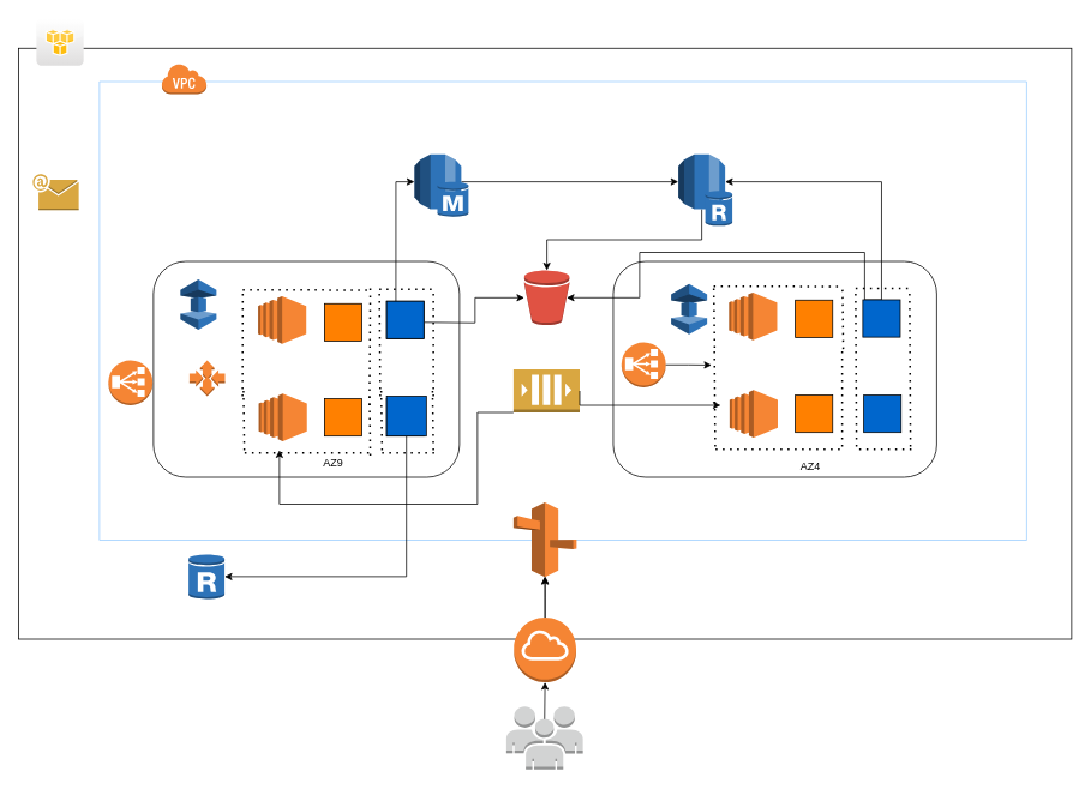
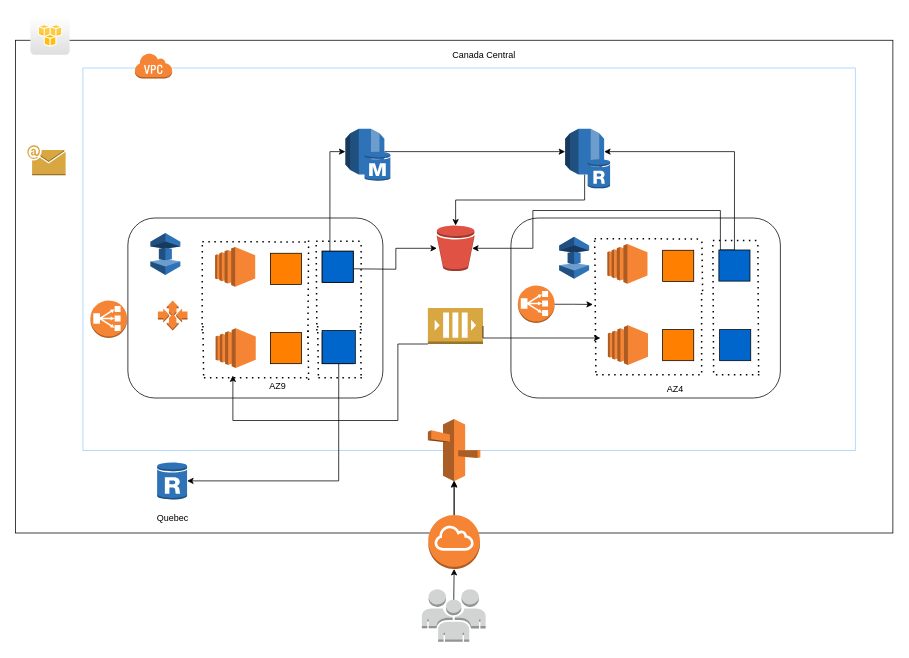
  <mxCell id="0" />
  <mxCell id="1" parent="0" />
  <mxCell id="2" value="" style="rounded=0;whiteSpace=wrap;html=1;fillColor=#FFFFFF;" vertex="1" parent="1"><mxGeometry x="20" y="53" width="1170" height="657" as="geometry" /></mxCell>
  <mxCell id="3" value="" style="rounded=1;whiteSpace=wrap;html=1;" vertex="1" parent="1"><mxGeometry x="680.75" y="290" width="359.25" height="240" as="geometry" /></mxCell>
  <mxCell id="4" value="" style="rounded=1;whiteSpace=wrap;html=1;" parent="1" vertex="1"><mxGeometry x="170" y="290" width="340" height="240" as="geometry" /></mxCell>
  <mxCell id="5" value="" style="swimlane;startSize=0;fillColor=#F2F2F2;strokeColor=#99CCFF;" parent="1" vertex="1"><mxGeometry x="110" y="90" width="1030" height="510" as="geometry" /></mxCell>
+ <mxCell id="6" value="Canada Central" style="text;html=1;strokeColor=none;fillColor=none;align=center;verticalAlign=middle;whiteSpace=wrap;rounded=0;" parent="5" vertex="1"><mxGeometry x="480" y="-32" width="110" height="30" as="geometry" /></mxCell>
  <mxCell id="7" style="edgeStyle=orthogonalEdgeStyle;rounded=0;orthogonalLoop=1;jettySize=auto;html=1;exitX=1;exitY=0.5;exitDx=0;exitDy=0;exitPerimeter=0;" edge="1" parent="5" source="8" target="12"><mxGeometry relative="1" as="geometry" /></mxCell>
  <mxCell id="8" value="" style="outlineConnect=0;dashed=0;verticalLabelPosition=bottom;verticalAlign=top;align=center;html=1;shape=mxgraph.aws3.rds;fillColor=#2E73B8;gradientColor=none;" vertex="1" parent="5"><mxGeometry x="350" y="81" width="52" height="61" as="geometry" /></mxCell>
  <mxCell id="9" value="" style="outlineConnect=0;dashed=0;verticalLabelPosition=bottom;verticalAlign=top;align=center;html=1;shape=mxgraph.aws3.rds_db_instance;fillColor=#2E73B8;gradientColor=none;" vertex="1" parent="5"><mxGeometry x="375.5" y="111" width="34.5" height="40" as="geometry" /></mxCell>
  <mxCell id="10" value="" style="outlineConnect=0;dashed=0;verticalLabelPosition=bottom;verticalAlign=top;align=center;html=1;shape=mxgraph.aws3.classic_load_balancer;fillColor=#F58534;gradientColor=none;" parent="5" vertex="1"><mxGeometry x="10" y="310" width="49" height="50" as="geometry" /></mxCell>
  <mxCell id="11" style="edgeStyle=orthogonalEdgeStyle;rounded=0;orthogonalLoop=1;jettySize=auto;html=1;exitX=0.5;exitY=1;exitDx=0;exitDy=0;exitPerimeter=0;" edge="1" parent="5" source="12" target="15"><mxGeometry relative="1" as="geometry" /></mxCell>
  <mxCell id="12" value="" style="outlineConnect=0;dashed=0;verticalLabelPosition=bottom;verticalAlign=top;align=center;html=1;shape=mxgraph.aws3.rds;fillColor=#2E73B8;gradientColor=none;" vertex="1" parent="5"><mxGeometry x="643" y="81" width="52" height="61" as="geometry" /></mxCell>
  <mxCell id="13" value="" style="outlineConnect=0;dashed=0;verticalLabelPosition=bottom;verticalAlign=top;align=center;html=1;shape=mxgraph.aws3.rds_db_instance_read_replica;fillColor=#2E73B8;gradientColor=none;" vertex="1" parent="5"><mxGeometry x="673" y="121" width="30" height="40" as="geometry" /></mxCell>
  <mxCell id="14" value="" style="outlineConnect=0;dashed=0;verticalLabelPosition=bottom;verticalAlign=top;align=center;html=1;shape=mxgraph.aws3.classic_load_balancer;fillColor=#F58534;gradientColor=none;" parent="5" vertex="1"><mxGeometry x="580" y="290" width="49" height="50" as="geometry" /></mxCell>
  <mxCell id="15" value="" style="outlineConnect=0;dashed=0;verticalLabelPosition=bottom;verticalAlign=top;align=center;html=1;shape=mxgraph.aws3.bucket;fillColor=#E05243;gradientColor=none;" vertex="1" parent="5"><mxGeometry x="472" y="210" width="50" height="60.75" as="geometry" /></mxCell>
  <mxCell id="16" value="" style="outlineConnect=0;dashed=0;verticalLabelPosition=bottom;verticalAlign=top;align=center;html=1;shape=mxgraph.aws3.elasticache;fillColor=#2E73B8;gradientColor=none;" vertex="1" parent="5"><mxGeometry x="635" y="225.16" width="40" height="56" as="geometry" /></mxCell>
  <mxCell id="17" value="AZ9" style="text;html=1;strokeColor=none;fillColor=none;align=center;verticalAlign=middle;whiteSpace=wrap;rounded=0;" vertex="1" parent="5"><mxGeometry x="230" y="410" width="60" height="30" as="geometry" /></mxCell>
  <mxCell id="18" value="AZ4" style="text;html=1;strokeColor=none;fillColor=none;align=center;verticalAlign=middle;whiteSpace=wrap;rounded=0;" vertex="1" parent="5"><mxGeometry x="760" y="414" width="60" height="30" as="geometry" /></mxCell>
  <mxCell id="19" value="" style="endArrow=none;dashed=1;html=1;dashPattern=1 3;strokeWidth=2;rounded=0;" edge="1" parent="5"><mxGeometry width="50" height="50" relative="1" as="geometry"><mxPoint x="314" y="410" as="sourcePoint" /><mxPoint x="313" y="340" as="targetPoint" /></mxGeometry></mxCell>
  <mxCell id="20" value="" style="endArrow=none;dashed=1;html=1;dashPattern=1 3;strokeWidth=2;rounded=0;" edge="1" parent="5"><mxGeometry width="50" height="50" relative="1" as="geometry"><mxPoint x="301" y="416" as="sourcePoint" /><mxPoint x="300" y="346" as="targetPoint" /></mxGeometry></mxCell>
  <mxCell id="21" value="" style="endArrow=none;dashed=1;html=1;dashPattern=1 3;strokeWidth=2;rounded=0;" edge="1" parent="5"><mxGeometry width="50" height="50" relative="1" as="geometry"><mxPoint x="312" y="350" as="sourcePoint" /><mxPoint x="311" y="230.91" as="targetPoint" /></mxGeometry></mxCell>
  <mxCell id="22" value="" style="endArrow=none;dashed=1;html=1;dashPattern=1 3;strokeWidth=2;rounded=0;" edge="1" parent="5"><mxGeometry width="50" height="50" relative="1" as="geometry"><mxPoint x="311" y="230.91" as="sourcePoint" /><mxPoint x="371" y="230.91" as="targetPoint" /></mxGeometry></mxCell>
  <mxCell id="23" value="" style="endArrow=none;dashed=1;html=1;dashPattern=1 3;strokeWidth=2;rounded=0;" edge="1" parent="5"><mxGeometry width="50" height="50" relative="1" as="geometry"><mxPoint x="371" y="350" as="sourcePoint" /><mxPoint x="371" y="230.91" as="targetPoint" /></mxGeometry></mxCell>
  <mxCell id="24" value="" style="endArrow=none;dashed=1;html=1;dashPattern=1 3;strokeWidth=2;rounded=0;" edge="1" parent="5"><mxGeometry width="50" height="50" relative="1" as="geometry"><mxPoint x="840" y="229.91" as="sourcePoint" /><mxPoint x="900" y="229.91" as="targetPoint" /></mxGeometry></mxCell>
  <mxCell id="25" style="edgeStyle=orthogonalEdgeStyle;rounded=0;orthogonalLoop=1;jettySize=auto;html=1;exitX=0.5;exitY=0;exitDx=0;exitDy=0;entryX=1;entryY=0.5;entryDx=0;entryDy=0;entryPerimeter=0;" edge="1" parent="5" source="27" target="12"><mxGeometry relative="1" as="geometry" /></mxCell>
  <mxCell id="26" style="edgeStyle=orthogonalEdgeStyle;rounded=0;orthogonalLoop=1;jettySize=auto;html=1;exitX=0.5;exitY=0;exitDx=0;exitDy=0;entryX=0.94;entryY=0.5;entryDx=0;entryDy=0;entryPerimeter=0;" edge="1" parent="5" source="27" target="15"><mxGeometry relative="1" as="geometry"><Array as="points"><mxPoint x="850" y="243" /><mxPoint x="850" y="190" /><mxPoint x="600" y="190" /><mxPoint x="600" y="240" /></Array></mxGeometry></mxCell>
  <mxCell id="27" value="" style="whiteSpace=wrap;html=1;aspect=fixed;fillColor=#0066CC;" vertex="1" parent="5"><mxGeometry x="848" y="242.66" width="41.5" height="41.5" as="geometry" /></mxCell>
  <mxCell id="28" value="" style="outlineConnect=0;dashed=0;verticalLabelPosition=bottom;verticalAlign=top;align=center;html=1;shape=mxgraph.aws3.virtual_private_cloud;fillColor=#F58534;gradientColor=none;" parent="5" vertex="1"><mxGeometry x="69" y="-20" width="50" height="34" as="geometry" /></mxCell>
  <mxCell id="29" value="" style="outlineConnect=0;dashed=0;verticalLabelPosition=bottom;verticalAlign=top;align=center;html=1;shape=mxgraph.aws3.queue;fillColor=#D9A741;gradientColor=none;" vertex="1" parent="5"><mxGeometry x="460" y="320" width="73.5" height="48" as="geometry" /></mxCell>
  <mxCell id="30" value="" style="outlineConnect=0;dashed=0;verticalLabelPosition=bottom;verticalAlign=top;align=center;html=1;shape=mxgraph.aws3.auto_scaling;fillColor=#F58534;gradientColor=none;strokeColor=#99CCFF;" vertex="1" parent="5"><mxGeometry x="100" y="310" width="39.5" height="40" as="geometry" /></mxCell>
  <mxCell id="31" value="" style="outlineConnect=0;dashed=0;verticalLabelPosition=bottom;verticalAlign=top;align=center;html=1;shape=mxgraph.aws3.ec2;fillColor=#F58534;gradientColor=none;" parent="1" vertex="1"><mxGeometry x="287" y="437" width="53.5" height="53" as="geometry" /></mxCell>
+ <mxCell id="32" value="Quebec" style="text;html=1;strokeColor=none;fillColor=none;align=center;verticalAlign=middle;whiteSpace=wrap;rounded=0;" parent="1" vertex="1"><mxGeometry x="200" y="676" width="60" height="30" as="geometry" /></mxCell>
  <mxCell id="33" value="" style="endArrow=none;dashed=1;html=1;dashPattern=1 3;strokeWidth=2;rounded=0;" edge="1" parent="1"><mxGeometry width="50" height="50" relative="1" as="geometry"><mxPoint x="271" y="500" as="sourcePoint" /><mxPoint x="270" y="430" as="targetPoint" /></mxGeometry></mxCell>
  <mxCell id="34" value="" style="endArrow=none;dashed=1;html=1;dashPattern=1 3;strokeWidth=2;rounded=0;" edge="1" parent="1"><mxGeometry width="50" height="50" relative="1" as="geometry"><mxPoint x="481" y="500" as="sourcePoint" /><mxPoint x="480" y="430" as="targetPoint" /></mxGeometry></mxCell>
  <mxCell id="35" value="" style="endArrow=none;dashed=1;html=1;dashPattern=1 3;strokeWidth=2;rounded=0;" edge="1" parent="1"><mxGeometry width="50" height="50" relative="1" as="geometry"><mxPoint x="271.37" y="503" as="sourcePoint" /><mxPoint x="410" y="503" as="targetPoint" /></mxGeometry></mxCell>
  <mxCell id="36" value="" style="outlineConnect=0;dashed=0;verticalLabelPosition=bottom;verticalAlign=top;align=center;html=1;shape=mxgraph.aws3.ec2;fillColor=#F58534;gradientColor=none;" vertex="1" parent="1"><mxGeometry x="286.29" y="328.5" width="53.5" height="53" as="geometry" /></mxCell>
  <mxCell id="37" value="" style="endArrow=none;dashed=1;html=1;dashPattern=1 3;strokeWidth=2;rounded=0;" edge="1" parent="1"><mxGeometry width="50" height="50" relative="1" as="geometry"><mxPoint x="269" y="440" as="sourcePoint" /><mxPoint x="269.29" y="320" as="targetPoint" /></mxGeometry></mxCell>
  <mxCell id="38" style="edgeStyle=orthogonalEdgeStyle;rounded=0;orthogonalLoop=1;jettySize=auto;html=1;exitX=1;exitY=0.5;exitDx=0;exitDy=0;" edge="1" parent="1" target="15"><mxGeometry relative="1" as="geometry"><mxPoint x="471.5" y="357.75" as="sourcePoint" /></mxGeometry></mxCell>
  <mxCell id="39" value="" style="endArrow=none;dashed=1;html=1;dashPattern=1 3;strokeWidth=2;rounded=0;" edge="1" parent="1"><mxGeometry width="50" height="50" relative="1" as="geometry"><mxPoint x="269.29" y="321.5" as="sourcePoint" /><mxPoint x="410" y="322" as="targetPoint" /></mxGeometry></mxCell>
  <mxCell id="40" value="" style="whiteSpace=wrap;html=1;aspect=fixed;fillColor=#FF8000;" vertex="1" parent="1"><mxGeometry x="360" y="337" width="41.5" height="41.5" as="geometry" /></mxCell>
  <mxCell id="41" value="" style="whiteSpace=wrap;html=1;aspect=fixed;fillColor=#FF8000;" vertex="1" parent="1"><mxGeometry x="360" y="442.75" width="41.5" height="41.5" as="geometry" /></mxCell>
  <mxCell id="42" value="" style="whiteSpace=wrap;html=1;aspect=fixed;fillColor=#FF9933;" vertex="1" parent="1"><mxGeometry x="429" y="442.75" width="41.5" height="41.5" as="geometry" /></mxCell>
  <mxCell id="43" value="" style="outlineConnect=0;dashed=0;verticalLabelPosition=bottom;verticalAlign=top;align=center;html=1;shape=mxgraph.aws3.ec2;fillColor=#F58534;gradientColor=none;" vertex="1" parent="1"><mxGeometry x="810" y="433" width="53.5" height="53" as="geometry" /></mxCell>
  <mxCell id="44" value="" style="endArrow=none;dashed=1;html=1;dashPattern=1 3;strokeWidth=2;rounded=0;" edge="1" parent="1"><mxGeometry width="50" height="50" relative="1" as="geometry"><mxPoint x="794" y="496" as="sourcePoint" /><mxPoint x="793" y="386" as="targetPoint" /></mxGeometry></mxCell>
  <mxCell id="45" value="" style="endArrow=none;dashed=1;html=1;dashPattern=1 3;strokeWidth=2;rounded=0;" edge="1" parent="1"><mxGeometry width="50" height="50" relative="1" as="geometry"><mxPoint x="935" y="496" as="sourcePoint" /><mxPoint x="935" y="386" as="targetPoint" /></mxGeometry></mxCell>
  <mxCell id="46" value="" style="endArrow=none;dashed=1;html=1;dashPattern=1 3;strokeWidth=2;rounded=0;" edge="1" parent="1"><mxGeometry width="50" height="50" relative="1" as="geometry"><mxPoint x="794.37" y="499" as="sourcePoint" /><mxPoint x="935" y="499" as="targetPoint" /></mxGeometry></mxCell>
  <mxCell id="47" value="" style="endArrow=none;dashed=1;html=1;dashPattern=1 3;strokeWidth=2;rounded=0;" edge="1" parent="1"><mxGeometry width="50" height="50" relative="1" as="geometry"><mxPoint x="936.29" y="387.5" as="sourcePoint" /><mxPoint x="935.29" y="317.5" as="targetPoint" /></mxGeometry></mxCell>
  <mxCell id="48" value="" style="outlineConnect=0;dashed=0;verticalLabelPosition=bottom;verticalAlign=top;align=center;html=1;shape=mxgraph.aws3.ec2;fillColor=#F58534;gradientColor=none;" vertex="1" parent="1"><mxGeometry x="809.29" y="324.5" width="53.5" height="53" as="geometry" /></mxCell>
  <mxCell id="49" value="" style="endArrow=none;dashed=1;html=1;dashPattern=1 3;strokeWidth=2;rounded=0;" edge="1" parent="1"><mxGeometry width="50" height="50" relative="1" as="geometry"><mxPoint x="793.29" y="386" as="sourcePoint" /><mxPoint x="792.29" y="316" as="targetPoint" /></mxGeometry></mxCell>
  <mxCell id="50" value="" style="endArrow=none;dashed=1;html=1;dashPattern=1 3;strokeWidth=2;rounded=0;" edge="1" parent="1"><mxGeometry width="50" height="50" relative="1" as="geometry"><mxPoint x="792.29" y="317.5" as="sourcePoint" /><mxPoint x="935" y="318" as="targetPoint" /></mxGeometry></mxCell>
  <mxCell id="51" value="" style="whiteSpace=wrap;html=1;aspect=fixed;fillColor=#FF8000;" vertex="1" parent="1"><mxGeometry x="883" y="333" width="41.5" height="41.5" as="geometry" /></mxCell>
  <mxCell id="52" value="" style="whiteSpace=wrap;html=1;aspect=fixed;fillColor=#FF8000;" vertex="1" parent="1"><mxGeometry x="883" y="438.75" width="41.5" height="41.5" as="geometry" /></mxCell>
  <mxCell id="53" value="" style="outlineConnect=0;dashed=0;verticalLabelPosition=bottom;verticalAlign=top;align=center;html=1;shape=mxgraph.aws3.elasticache;fillColor=#2E73B8;gradientColor=none;" vertex="1" parent="1"><mxGeometry x="200" y="310" width="40" height="56" as="geometry" /></mxCell>
  <mxCell id="54" value="" style="outlineConnect=0;dashed=0;verticalLabelPosition=bottom;verticalAlign=top;align=center;html=1;shape=mxgraph.aws3.rds_db_instance_read_replica;fillColor=#2E73B8;gradientColor=none;" vertex="1" parent="1"><mxGeometry x="209" y="615" width="40" height="51" as="geometry" /></mxCell>
  <mxCell id="55" value="" style="outlineConnect=0;dashed=0;verticalLabelPosition=bottom;verticalAlign=top;align=center;html=1;shape=mxgraph.aws3.users;fillColor=#D2D3D3;gradientColor=none;" vertex="1" parent="1"><mxGeometry x="562" y="785" width="85" height="70" as="geometry" /></mxCell>
  <mxCell id="56" value="" style="endArrow=none;dashed=1;html=1;dashPattern=1 3;strokeWidth=2;rounded=0;" edge="1" parent="1"><mxGeometry width="50" height="50" relative="1" as="geometry"><mxPoint x="424" y="503" as="sourcePoint" /><mxPoint x="484" y="503" as="targetPoint" /></mxGeometry></mxCell>
  <mxCell id="57" value="" style="endArrow=none;dashed=1;html=1;dashPattern=1 3;strokeWidth=2;rounded=0;" edge="1" parent="1"><mxGeometry width="50" height="50" relative="1" as="geometry"><mxPoint x="951" y="496" as="sourcePoint" /><mxPoint x="950" y="326" as="targetPoint" /></mxGeometry></mxCell>
  <mxCell id="58" value="" style="endArrow=none;dashed=1;html=1;dashPattern=1 3;strokeWidth=2;rounded=0;" edge="1" parent="1"><mxGeometry width="50" height="50" relative="1" as="geometry"><mxPoint x="1011" y="496" as="sourcePoint" /><mxPoint x="1010" y="326" as="targetPoint" /></mxGeometry></mxCell>
  <mxCell id="59" value="" style="whiteSpace=wrap;html=1;aspect=fixed;fillColor=#0066CC;" vertex="1" parent="1"><mxGeometry x="959" y="438.75" width="41.5" height="41.5" as="geometry" /></mxCell>
  <mxCell id="60" value="" style="endArrow=none;dashed=1;html=1;dashPattern=1 3;strokeWidth=2;rounded=0;" edge="1" parent="1"><mxGeometry width="50" height="50" relative="1" as="geometry"><mxPoint x="954" y="499" as="sourcePoint" /><mxPoint x="1014" y="499" as="targetPoint" /></mxGeometry></mxCell>
  <mxCell id="61" value="" style="endArrow=none;dashed=1;html=1;dashPattern=1 3;strokeWidth=2;rounded=0;" edge="1" parent="1"><mxGeometry width="50" height="50" relative="1" as="geometry"><mxPoint x="410" y="450" as="sourcePoint" /><mxPoint x="411" y="319" as="targetPoint" /></mxGeometry></mxCell>
  <mxCell id="62" value="" style="whiteSpace=wrap;html=1;aspect=fixed;fillColor=#FF9933;" vertex="1" parent="1"><mxGeometry x="429" y="334.25" width="41.5" height="41.5" as="geometry" /></mxCell>
  <mxCell id="63" value="" style="whiteSpace=wrap;html=1;aspect=fixed;fillColor=#0066CC;" vertex="1" parent="1"><mxGeometry x="429" y="334.25" width="41.5" height="41.5" as="geometry" /></mxCell>
  <mxCell id="64" style="edgeStyle=orthogonalEdgeStyle;rounded=0;orthogonalLoop=1;jettySize=auto;html=1;exitX=0.5;exitY=1;exitDx=0;exitDy=0;entryX=1;entryY=0.5;entryDx=0;entryDy=0;entryPerimeter=0;" edge="1" parent="1" source="65" target="54"><mxGeometry relative="1" as="geometry" /></mxCell>
  <mxCell id="65" value="" style="whiteSpace=wrap;html=1;aspect=fixed;fillColor=#0066CC;" vertex="1" parent="1"><mxGeometry x="429" y="440" width="44.25" height="44.25" as="geometry" /></mxCell>
  <mxCell id="66" style="edgeStyle=orthogonalEdgeStyle;rounded=0;orthogonalLoop=1;jettySize=auto;html=1;exitX=1;exitY=0.5;exitDx=0;exitDy=0;exitPerimeter=0;" edge="1" parent="1" source="14"><mxGeometry relative="1" as="geometry"><mxPoint x="790" y="405.286" as="targetPoint" /></mxGeometry></mxCell>
  <mxCell id="67" value="" style="outlineConnect=0;dashed=0;verticalLabelPosition=bottom;verticalAlign=top;align=center;html=1;shape=mxgraph.aws3.route_53;fillColor=#F58536;gradientColor=none;" parent="1" vertex="1"><mxGeometry x="570" y="558" width="70" height="83" as="geometry" /></mxCell>
  <mxCell id="68" style="edgeStyle=orthogonalEdgeStyle;rounded=0;orthogonalLoop=1;jettySize=auto;html=1;exitX=0.5;exitY=0;exitDx=0;exitDy=0;exitPerimeter=0;" edge="1" parent="1" source="70"><mxGeometry relative="1" as="geometry"><mxPoint x="605" y="640" as="targetPoint" /></mxGeometry></mxCell>
  <mxCell id="69" value="" style="edgeStyle=orthogonalEdgeStyle;rounded=0;orthogonalLoop=1;jettySize=auto;html=1;" edge="1" parent="1" source="70" target="67"><mxGeometry relative="1" as="geometry" /></mxCell>
  <mxCell id="70" value="" style="outlineConnect=0;dashed=0;verticalLabelPosition=bottom;verticalAlign=top;align=center;html=1;shape=mxgraph.aws3.internet_gateway;fillColor=#F58534;gradientColor=none;" vertex="1" parent="1"><mxGeometry x="570.5" y="686" width="69" height="72" as="geometry" /></mxCell>
  <mxCell id="71" value="" style="dashed=0;outlineConnect=0;html=1;align=center;labelPosition=center;verticalLabelPosition=bottom;verticalAlign=top;shape=mxgraph.webicons.aws;gradientColor=#DFDEDE" vertex="1" parent="1"><mxGeometry x="40" y="20" width="52.4" height="52.4" as="geometry" /></mxCell>
  <mxCell id="72" value="" style="outlineConnect=0;dashed=0;verticalLabelPosition=bottom;verticalAlign=top;align=center;html=1;shape=mxgraph.aws3.email;fillColor=#D9A741;gradientColor=none;" vertex="1" parent="1"><mxGeometry x="36" y="193" width="51" height="40" as="geometry" /></mxCell>
  <mxCell id="73" style="edgeStyle=orthogonalEdgeStyle;rounded=0;orthogonalLoop=1;jettySize=auto;html=1;entryX=0;entryY=0.5;entryDx=0;entryDy=0;entryPerimeter=0;exitX=0.25;exitY=0;exitDx=0;exitDy=0;" edge="1" parent="1" source="63" target="8"><mxGeometry relative="1" as="geometry"><mxPoint x="489.8" y="333.66" as="sourcePoint" /></mxGeometry></mxCell>
  <mxCell id="74" style="edgeStyle=orthogonalEdgeStyle;rounded=0;orthogonalLoop=1;jettySize=auto;html=1;exitX=1;exitY=0.5;exitDx=0;exitDy=0;exitPerimeter=0;" edge="1" parent="1" source="29"><mxGeometry relative="1" as="geometry"><mxPoint x="800" y="450" as="targetPoint" /><Array as="points"><mxPoint x="644" y="450" /></Array></mxGeometry></mxCell>
  <mxCell id="75" style="edgeStyle=orthogonalEdgeStyle;rounded=0;orthogonalLoop=1;jettySize=auto;html=1;exitX=0;exitY=1;exitDx=0;exitDy=0;exitPerimeter=0;" edge="1" parent="1" source="29"><mxGeometry relative="1" as="geometry"><mxPoint x="310" y="500" as="targetPoint" /><Array as="points"><mxPoint x="530" y="458" /><mxPoint x="530" y="560" /><mxPoint x="310" y="560" /></Array></mxGeometry></mxCell>
  <mxCell id="76" value="" style="endArrow=classic;html=1;rounded=0;entryX=0.5;entryY=1;entryDx=0;entryDy=0;entryPerimeter=0;exitX=0.5;exitY=0.2;exitDx=0;exitDy=0;exitPerimeter=0;" edge="1" parent="1" source="55" target="70"><mxGeometry width="50" height="50" relative="1" as="geometry"><mxPoint x="560" y="870" as="sourcePoint" /><mxPoint x="610" y="820" as="targetPoint" /></mxGeometry></mxCell>
  <mxCell id="77" value="" style="shape=image;verticalLabelPosition=bottom;labelBackgroundColor=default;verticalAlign=top;aspect=fixed;imageAspect=0;image=https://upload.wikimedia.org/wikipedia/commons/f/f8/Splunk_logo.png;" vertex="1" parent="1"><mxGeometry x="29" y="273" width="71" height="21.44" as="geometry" /></mxCell>
  <mxCell id="78" value="" style="shape=image;verticalLabelPosition=bottom;labelBackgroundColor=default;verticalAlign=top;aspect=fixed;imageAspect=0;image=https://upload.wikimedia.org/wikipedia/commons/thumb/e/e3/Jenkins_logo_with_title.svg/2560px-Jenkins_logo_with_title.svg.png;" vertex="1" parent="1"><mxGeometry x="29" y="350" width="81" height="26.01" as="geometry" /></mxCell>
